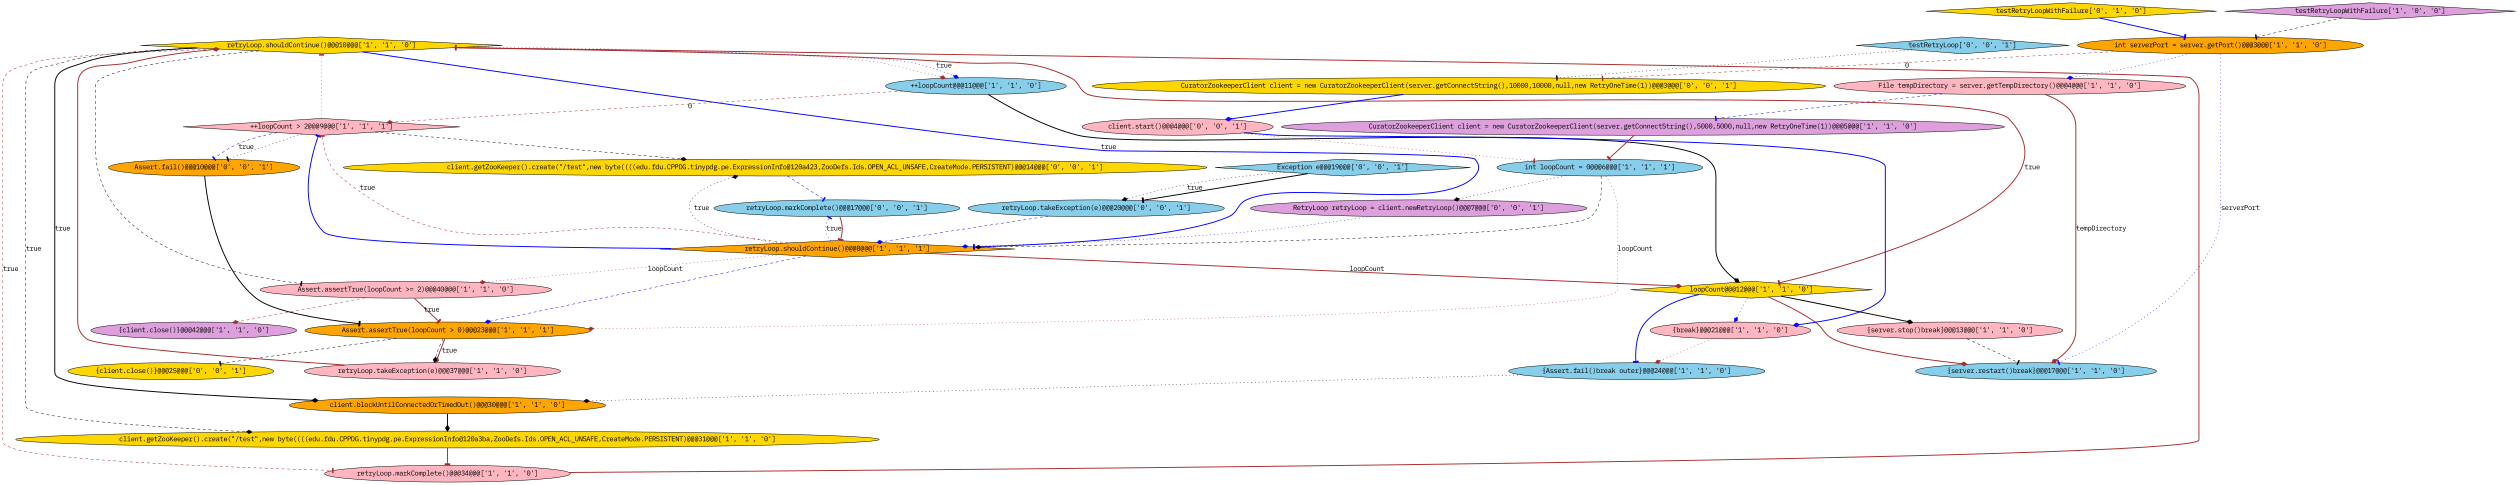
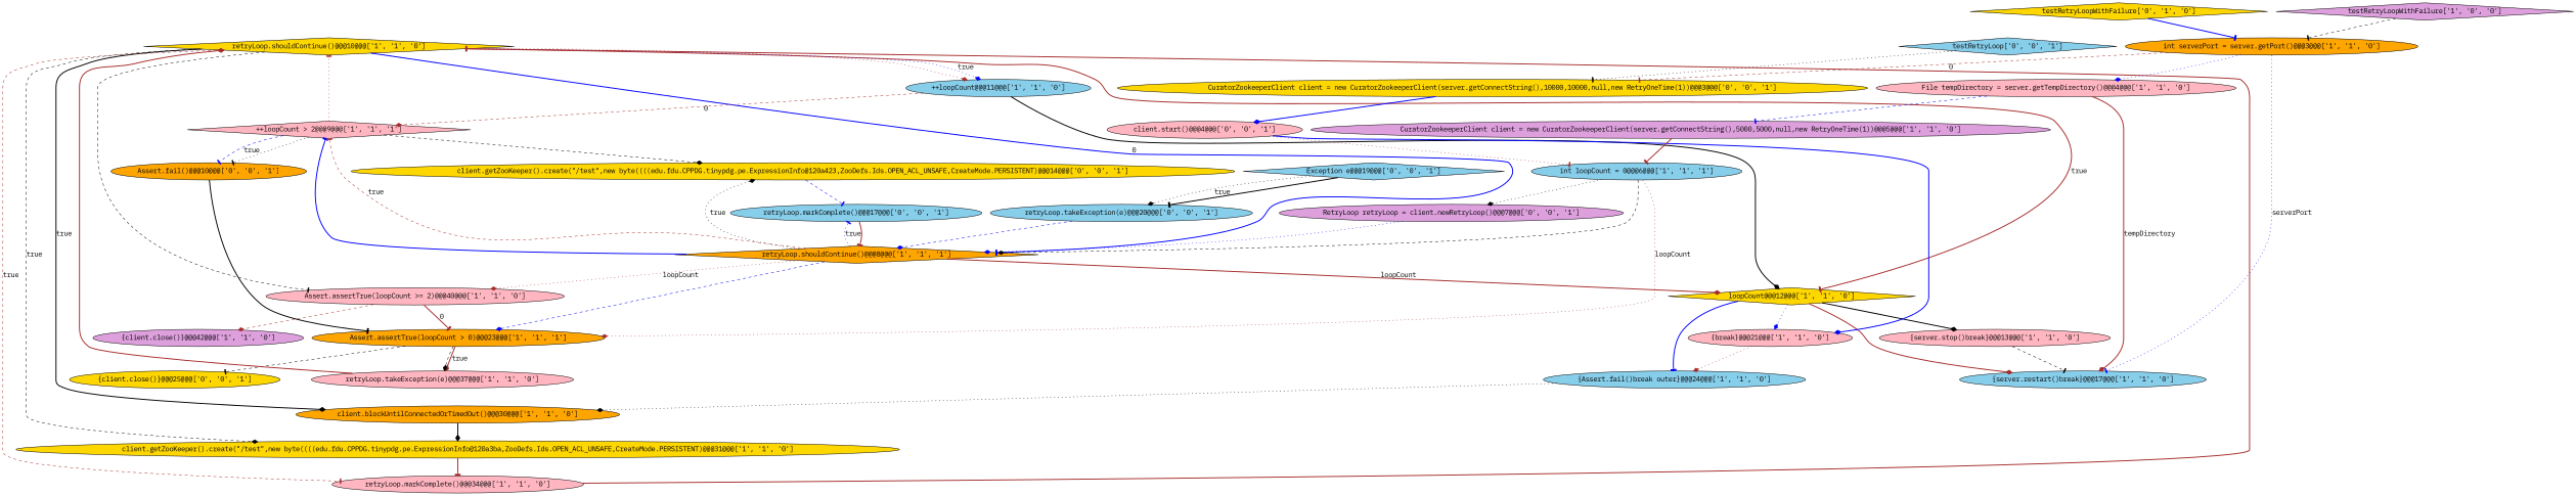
  digraph {
    fontname="IBM Plex Mono"
    node [fillcolor=skyblue fontname="IBM Plex Mono" shape=ellipse style=filled]
    edge [arrowhead=diamond color=brown fontname="IBM Plex Mono" style=bold]
    n1 [fillcolor=gold label="retryLoop.shouldContinue()@@@10@@@['1', '1', '0']" shape=diamond]
    n2 [fillcolor=gold label="loopCount@@@12@@@['1', '1', '0']" shape=diamond]
    n3 [fillcolor=gold label="client.getZooKeeper().create(\"/test\",new byte((((edu.fdu.CPPDG.tinypdg.pe.ExpressionInfo@120a3ba,ZooDefs.Ids.OPEN_ACL_UNSAFE,CreateMode.PERSISTENT)@@@31@@@['1', '1', '0']"]
    n4 [label="++loopCount@@@11@@@['1', '1', '0']"]
    n5 [fillcolor=orange label="client.blockUntilConnectedOrTimedOut()@@@30@@@['1', '1', '0']"]
    n6 [fillcolor=orange label="retryLoop.shouldContinue()@@@8@@@['1', '1', '1']" shape=diamond]
    n7 [fillcolor=lightpink label="Assert.assertTrue(loopCount >= 2)@@@40@@@['1', '1', '0']"]
    n8 [fillcolor=lightpink label="retryLoop.markComplete()@@@34@@@['1', '1', '0']"]
    n9 [fillcolor=lightpink label="{server.stop()break}@@@13@@@['1', '1', '0']"]
    n10 [fillcolor=lightpink label="{break}@@@21@@@['1', '1', '0']"]
    n11 [label="{server.restart()break}@@@17@@@['1', '1', '0']"]
    n12 [label="{Assert.fail()break outer}@@@24@@@['1', '1', '0']"]
    n13 [fillcolor=lightpink label="++loopCount > 2@@@9@@@['1', '1', '1']" shape=diamond]
    n14 [fillcolor=gold label="client.getZooKeeper().create(\"/test\",new byte((((edu.fdu.CPPDG.tinypdg.pe.ExpressionInfo@120a423,ZooDefs.Ids.OPEN_ACL_UNSAFE,CreateMode.PERSISTENT)@@@14@@@['0', '0', '1']"]
    n15 [fillcolor=orange label="Assert.assertTrue(loopCount > 0)@@@23@@@['1', '1', '1']"]
    n16 [label="retryLoop.markComplete()@@@17@@@['0', '0', '1']"]
    n17 [fillcolor=plum label="{client.close()}@@@42@@@['1', '1', '0']"]
    n18 [fillcolor=orange label="Assert.fail()@@@10@@@['0', '0', '1']"]
    n19 [label="testRetryLoop['0', '0', '1']" shape=diamond]
    n20 [fillcolor=gold label="CuratorZookeeperClient client = new CuratorZookeeperClient(server.getConnectString(),10000,10000,null,new RetryOneTime(1))@@@3@@@['0', '0', '1']"]
    n21 [fillcolor=lightpink label="client.start()@@@4@@@['0', '0', '1']"]
    n22 [fillcolor=gold label="{client.close()}@@@25@@@['0', '0', '1']"]
    n23 [fillcolor=lightpink label="retryLoop.takeException(e)@@@37@@@['1', '1', '0']"]
    n24 [label="int loopCount = 0@@@6@@@['1', '1', '1']"]
    n25 [fillcolor=plum label="RetryLoop retryLoop = client.newRetryLoop()@@@7@@@['0', '0', '1']"]
    n26 [fillcolor=lightpink label="File tempDirectory = server.getTempDirectory()@@@4@@@['1', '1', '0']"]
    n27 [fillcolor=plum label="CuratorZookeeperClient client = new CuratorZookeeperClient(server.getConnectString(),5000,5000,null,new RetryOneTime(1))@@@5@@@['1', '1', '0']"]
    n28 [label="retryLoop.takeException(e)@@@20@@@['0', '0', '1']"]
    n29 [fillcolor=orange label="int serverPort = server.getPort()@@@3@@@['1', '1', '0']"]
    n30 [label="Exception e@@@19@@@['0', '0', '1']" shape=diamond]
    n31 [fillcolor=gold label="testRetryLoopWithFailure['0', '1', '0']" shape=diamond]
    n32 [fillcolor=plum label="testRetryLoopWithFailure['1', '0', '0']" shape=diamond]
    n1 -> n2 [arrowhead=tee label=true]
    n1 -> n3 [color=black label=true style=dashed]
    n1 -> n4 [color=blue label=true style=dotted]
    n1 -> n4 [style=dotted]
    n1 -> n5 [color=black label=true]
-   n1 -> n6 [arrowhead=tee color=blue label=true]
+   n1 -> n6 [arrowhead=tee color=blue label=0]
    n1 -> n7 [arrowhead=tee color=black style=dashed]
    n1 -> n8 [arrowhead=tee label=true style=dashed]
    n2 -> n9 [color=black]
    n2 -> n10 [color=blue style=dotted]
    n2 -> n11
    n2 -> n12 [arrowhead=tee color=blue]
    n3 -> n8 [arrowhead=tee]
    n4 -> n2 [color=black]
    n4 -> n13 [label=0 style=dashed]
    n5 -> n3 [color=black]
    n6 -> n2 [label=loopCount]
    n6 -> n7 [label=loopCount style=dotted]
    n6 -> n13 [arrowhead=tee color=blue]
    n6 -> n13 [arrowhead=tee label=true style=dashed]
    n6 -> n14 [color=black label=true style=dotted]
    n6 -> n15 [color=blue style=dashed]
    n6 -> n16 [arrowhead=tee color=blue label=true style=dotted]
-   n7 -> n15 [arrowhead=tee label=true]
+   n7 -> n15 [arrowhead=tee label=0]
    n7 -> n17 [style=dashed]
    n8 -> n1 [arrowhead=tee]
    n9 -> n11 [arrowhead=tee color=black style=dashed]
    n10 -> n12 [style=dotted]
    n12 -> n5 [color=black style=dotted]
    n13 -> n1 [arrowhead=tee style=dotted]
    n13 -> n14 [color=black style=dashed]
    n13 -> n18 [arrowhead=tee color=black style=dotted]
    n13 -> n18 [arrowhead=tee color=blue label=true style=dashed]
    n14 -> n16 [arrowhead=tee color=blue style=dashed]
    n15 -> n22 [arrowhead=tee color=black style=dashed]
    n15 -> n23 [label=true]
    n15 -> n23 [color=black style=dashed]
    n16 -> n6 [arrowhead=tee]
    n18 -> n15 [arrowhead=tee color=black]
    n19 -> n20 [arrowhead=tee color=black style=dotted]
    n20 -> n21 [color=blue]
    n21 -> n10 [color=blue]
    n21 -> n24 [arrowhead=tee style=dotted]
    n23 -> n1
    n24 -> n6 [color=black style=dashed]
    n24 -> n15 [label=loopCount style=dotted]
    n24 -> n25 [color=black style=dotted]
    n25 -> n6 [color=blue style=dotted]
    n26 -> n11 [label=tempDirectory]
    n26 -> n27 [arrowhead=tee color=blue style=dashed]
    n27 -> n24 [arrowhead=tee]
    n28 -> n6 [color=blue style=dashed]
    n29 -> n11 [arrowhead=tee color=blue label=serverPort style=dotted]
    n29 -> n20 [arrowhead=tee label=0 style=dashed]
    n29 -> n26 [color=blue style=dotted]
    n30 -> n28 [arrowhead=tee color=black]
    n30 -> n28 [color=black label=true style=dotted]
    n31 -> n29 [arrowhead=tee color=blue]
    n32 -> n29 [arrowhead=tee color=black style=dashed]
  }
